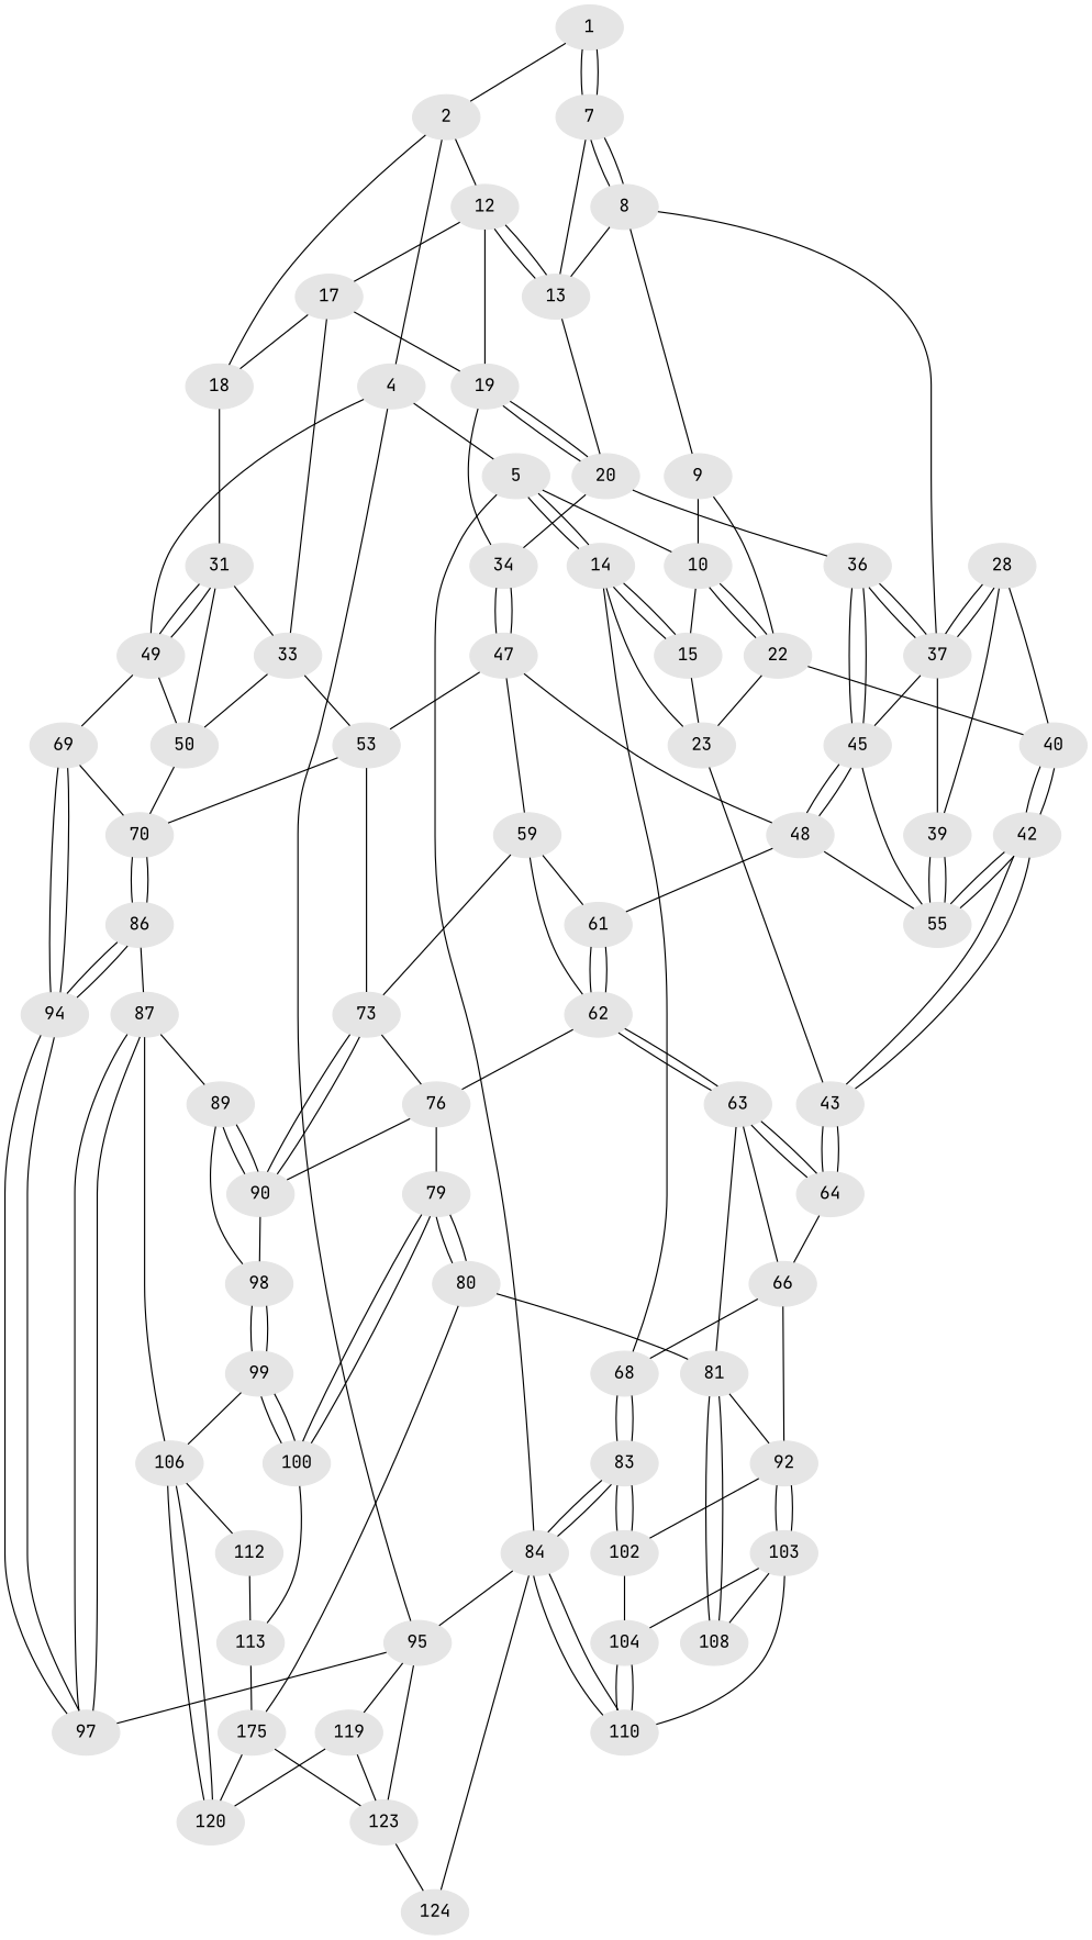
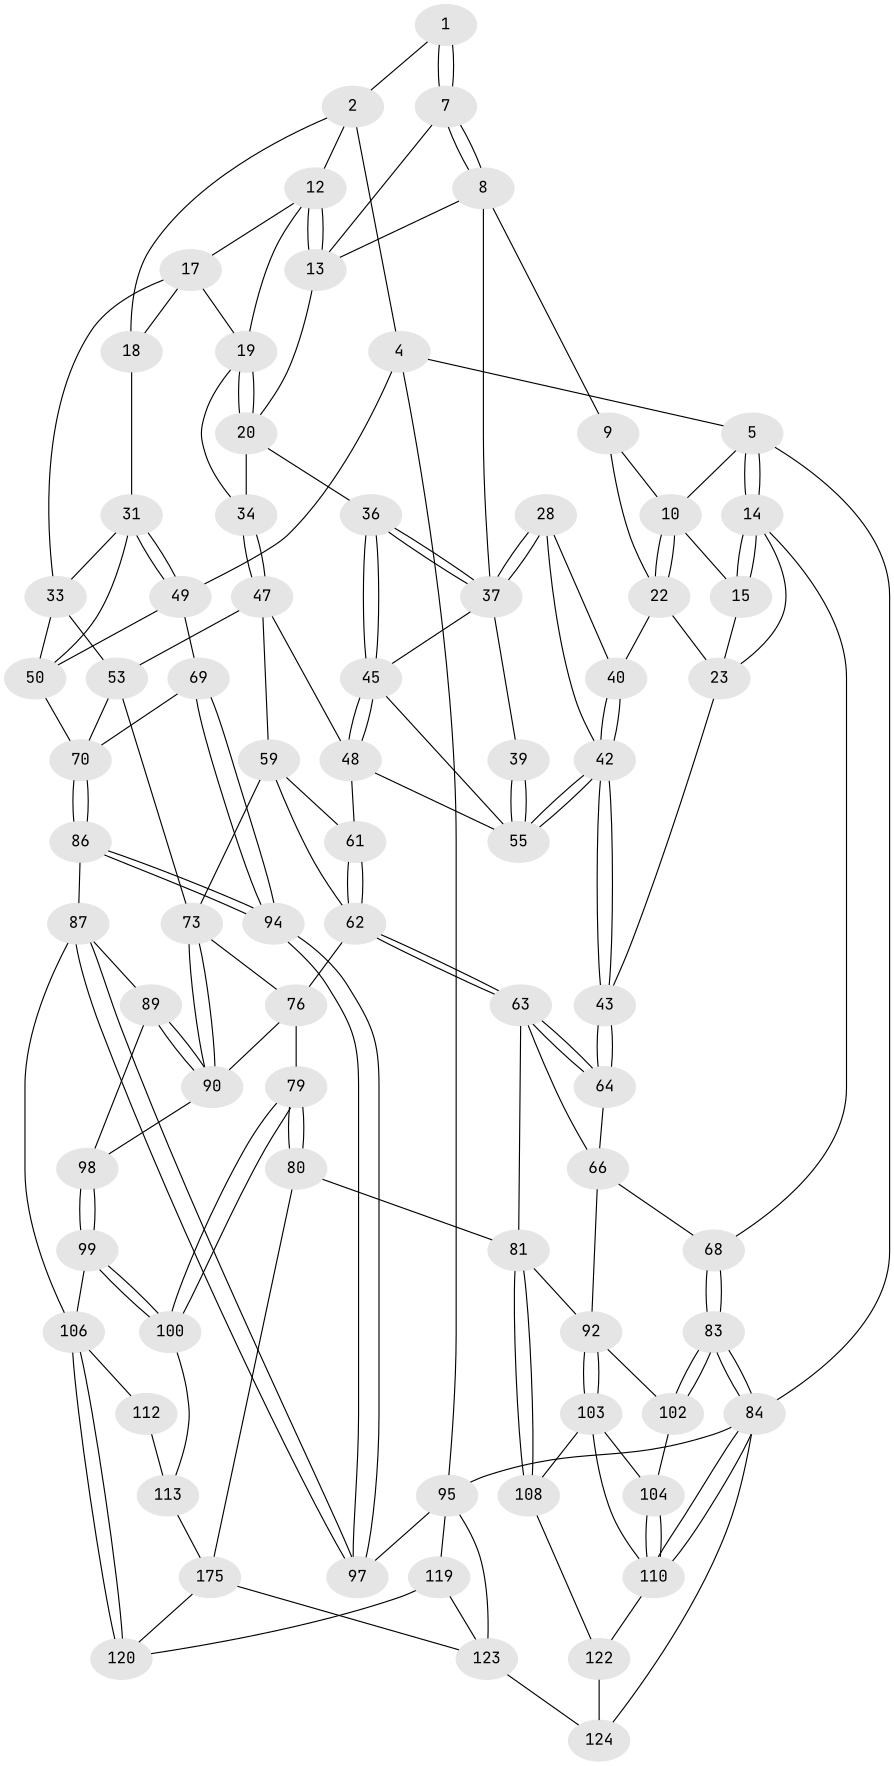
  graph {
    fontname="JetBrains Mono"
    node [color=gray90 fontname="JetBrains Mono" style=filled]
    edge [fontname="JetBrains Mono"]
    2 [super="+3"]
    1
    7
    4
    12 [super="+16"]
    18
    8 [super="+24"]
    13 [super="+21"]
    5 [super="+6"]
    49 [super="+51"]
    95 [super="+96"]
    17 [super="+25"]
    19 [super="+26"]
    31 [super="+32"]
    10 [super="+11"]
    14 [super="+41"]
    84 [super="+85"]
    50 [super="+58"]
    69
    97
    119
    123 [super="+126"]
    22 [super="+27"]
    15
    23 [super="+40"]
    68
    110 [super="+111"]
    124
    9
    37 [super="+38"]
    20 [super="+35"]
    28 [super="+29"]
    n33 [label=40]
    39
    33 [super="+52"]
    34
    36
    43 [super="+44"]
    83
    53 [super="+72"]
    47 [super="+54"]
    45 [super="+46"]
    42
    64 [super="+65"]
    55 [super="+56"]
    70 [super="+71"]
    73 [super="+74"]
    48 [super="+57"]
    59 [super="+60"]
    66 [super="+67"]
    61
    62 [super="+75"]
    94
    86
    76 [super="+78"]
    90 [super="+91"]
    63 [super="+77"]
    81 [super="+82"]
    79
    92 [super="+93"]
    108 [super="+118"]
    102
    103 [super="+109"]
    87 [super="+88"]
    98 [super="+101"]
    80 [super="+116"]
    100
    n68 [label=175 super="+121"]
    113 [super="+114"]
    120
+   122 [super="+125"]
    104
    89
    106 [super="+107"]
    112
    99 [super="+105"]
    2 -- 4
    2 -- 12
    2 -- 18
    1 -- 2
    1 -- 7
    1 -- 7
    7 -- 8
    7 -- 8
    7 -- 13
    4 -- 5
    4 -- 49
    4 -- 95
    12 -- 13
    12 -- 13
    12 -- 17
    12 -- 19
    18 -- 31
    8 -- 13
    8 -- 9
    8 -- 37
    13 -- 20
    5 -- 10
    5 -- 14
    5 -- 14
    5 -- 84
    49 -- 50
    49 -- 69
    95 -- 97
    95 -- 119
    95 -- 123
    17 -- 18
    17 -- 19
    17 -- 33
    19 -- 20
    19 -- 20
    19 -- 34
    31 -- 49
    31 -- 49
    31 -- 50
    31 -- 33
    10 -- 22
    10 -- 22
    10 -- 15
    14 -- 15
    14 -- 15
    14 -- 23
    14 -- 68
    84 -- 95
    84 -- 110
    84 -- 110
    84 -- 124
    50 -- 70
    69 -- 70
    69 -- 94
    69 -- 94
    119 -- 123
    119 -- 120
    123 -- 124
    22 -- 23
    22 -- n33
    15 -- 23
    23 -- 43
    68 -- 83
    68 -- 83
+   110 -- 122
    9 -- 10
    9 -- 22
    37 -- 39
    37 -- 45
    20 -- 34
    20 -- 36
    28 -- 37
    28 -- 37
    28 -- n33
-   28 -- 39
+   28 -- 42
    n33 -- 42
    n33 -- 42
    39 -- 55
    39 -- 55
    33 -- 50
    33 -- 53
    34 -- 47
    34 -- 47
    36 -- 37
    36 -- 37
    36 -- 45
    36 -- 45
    43 -- 64 [weight=2]
    43 -- 64
    83 -- 84
    83 -- 84
    83 -- 102
    83 -- 102
    53 -- 70
    53 -- 73
    47 -- 53
    47 -- 48
    47 -- 59
    45 -- 55
    45 -- 48
    45 -- 48
    42 -- 43
    42 -- 43
    42 -- 55
    42 -- 55
    64 -- 66
    70 -- 86
    70 -- 86
    73 -- 76
    73 -- 90
    73 -- 90
    48 -- 55
    48 -- 61
    59 -- 73
    59 -- 61
    59 -- 62
    66 -- 68
    66 -- 92
    61 -- 62
    61 -- 62
    62 -- 76
    62 -- 63
    62 -- 63
    94 -- 97
    94 -- 97
    86 -- 94
    86 -- 94
    86 -- 87
    76 -- 90
    76 -- 79
    90 -- 98
    63 -- 64
    63 -- 64
    63 -- 66
    63 -- 81
    81 -- 92
    81 -- 108
    81 -- 108
    79 -- 80
    79 -- 80
    79 -- 100
    79 -- 100
    92 -- 102
    92 -- 103
    92 -- 103
+   108 -- 122
    102 -- 104
    103 -- 110
    103 -- 108
    103 -- 104
    87 -- 97
    87 -- 97
    87 -- 89
    87 -- 106
    98 -- 99 [weight=2]
    98 -- 99
    80 -- 81
    80 -- n68
    100 -- 113
    n68 -- 123
    n68 -- 120
    113 -- n68
+   122 -- 124
    104 -- 110
    104 -- 110
    89 -- 90
    89 -- 90
    89 -- 98
    106 -- 120
    106 -- 120
    106 -- 112
    112 -- 113 [weight=2]
    99 -- 100
    99 -- 100
    99 -- 106
  }
